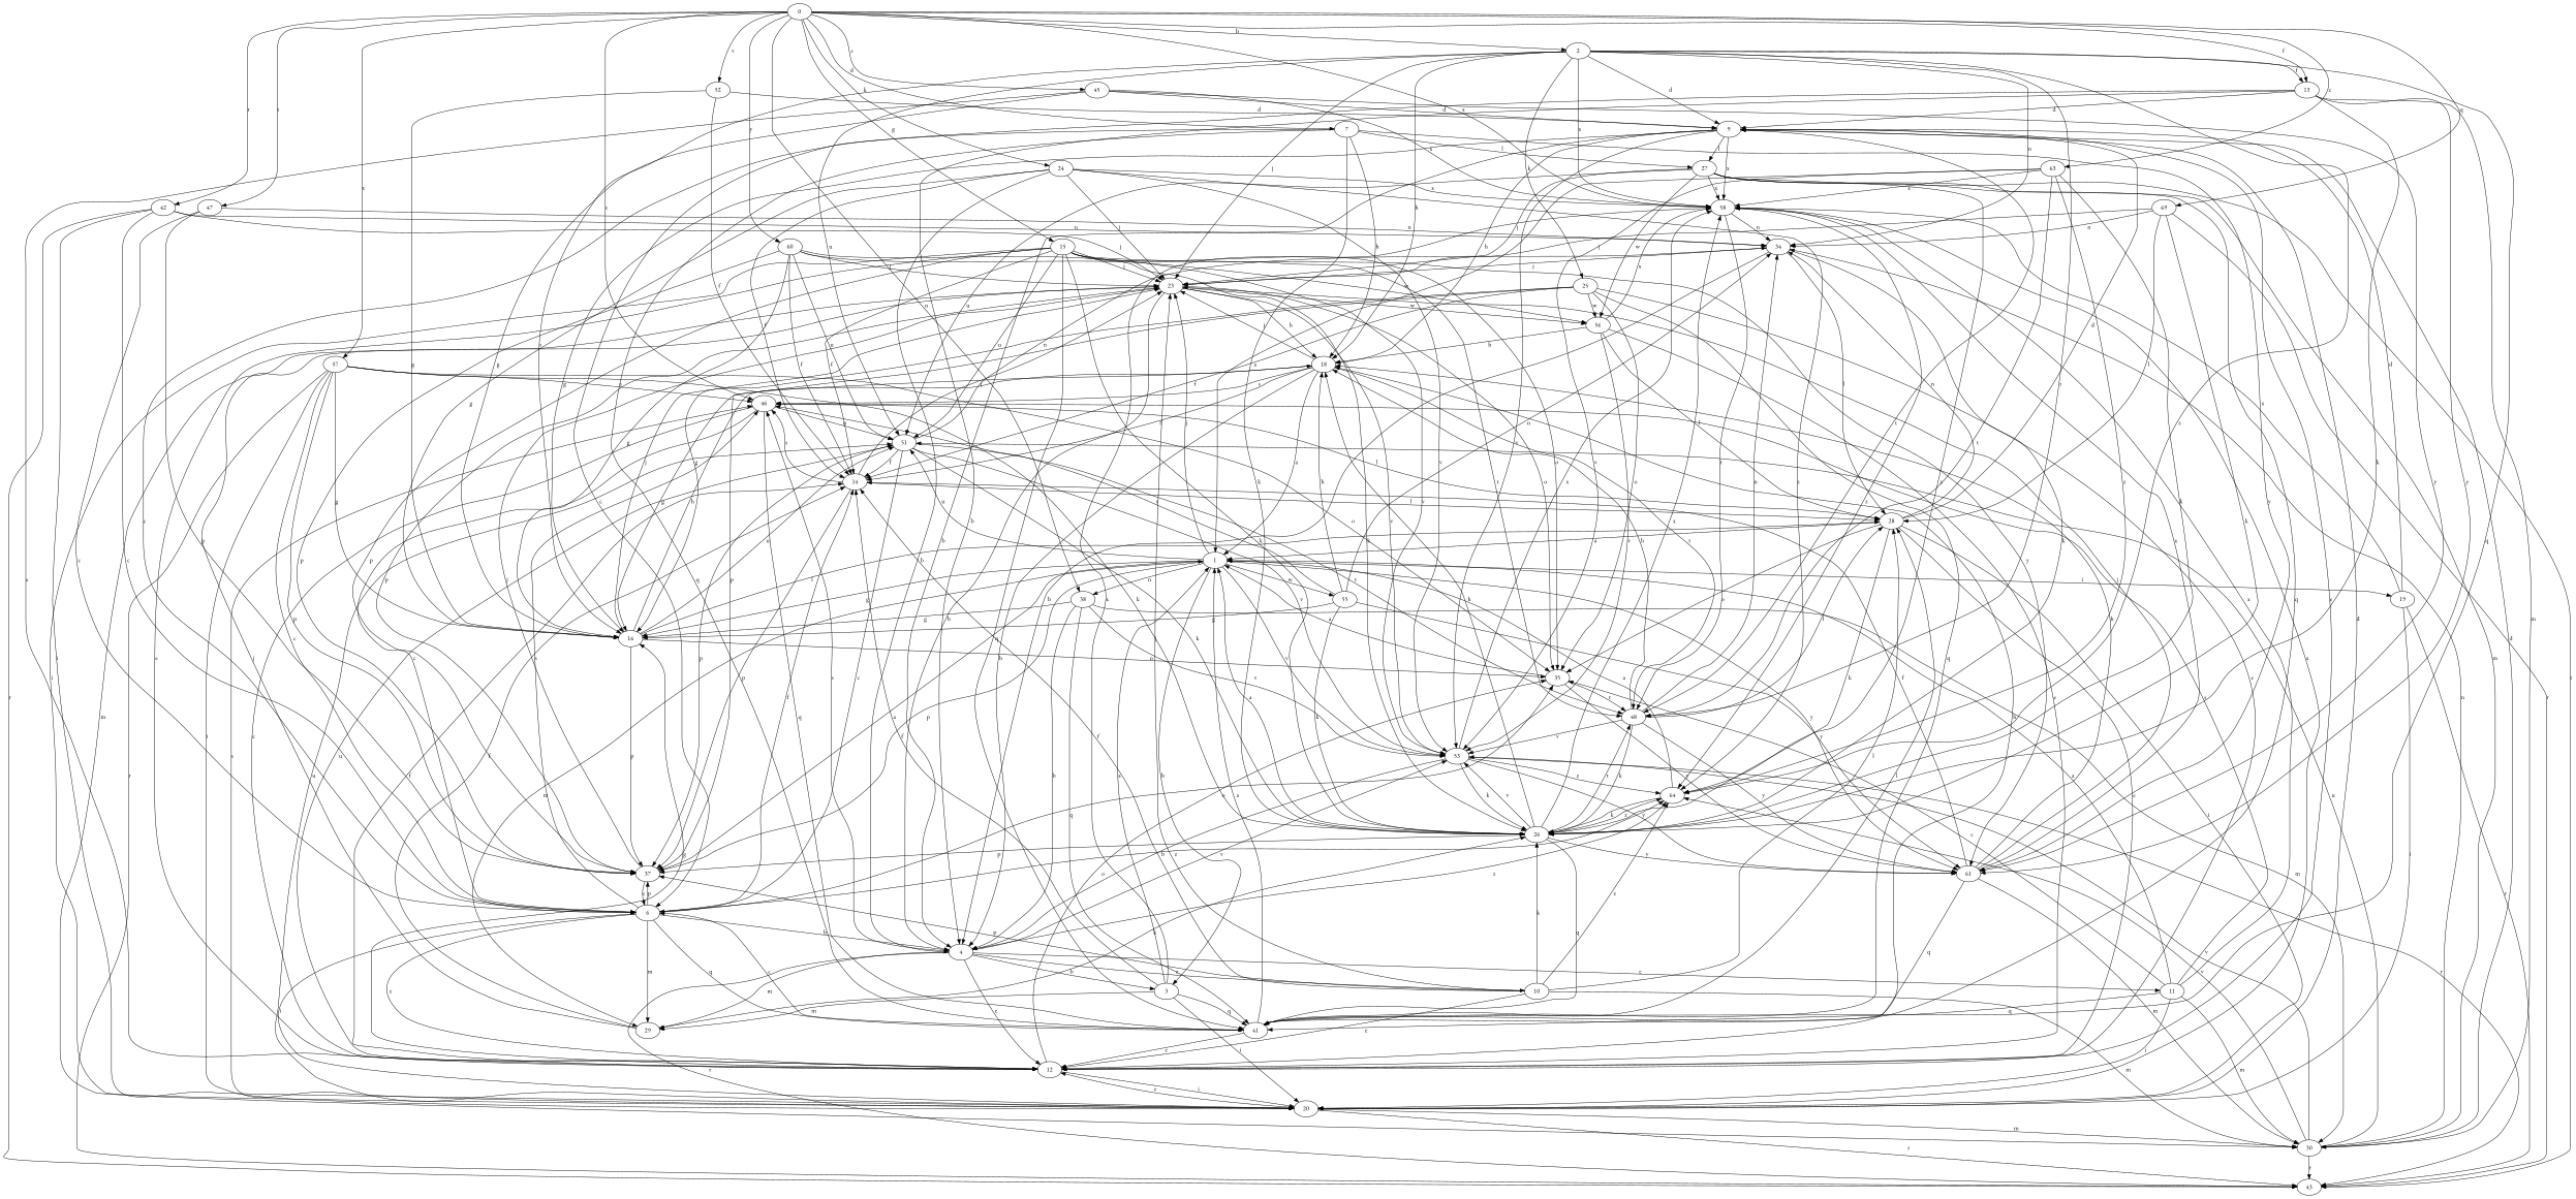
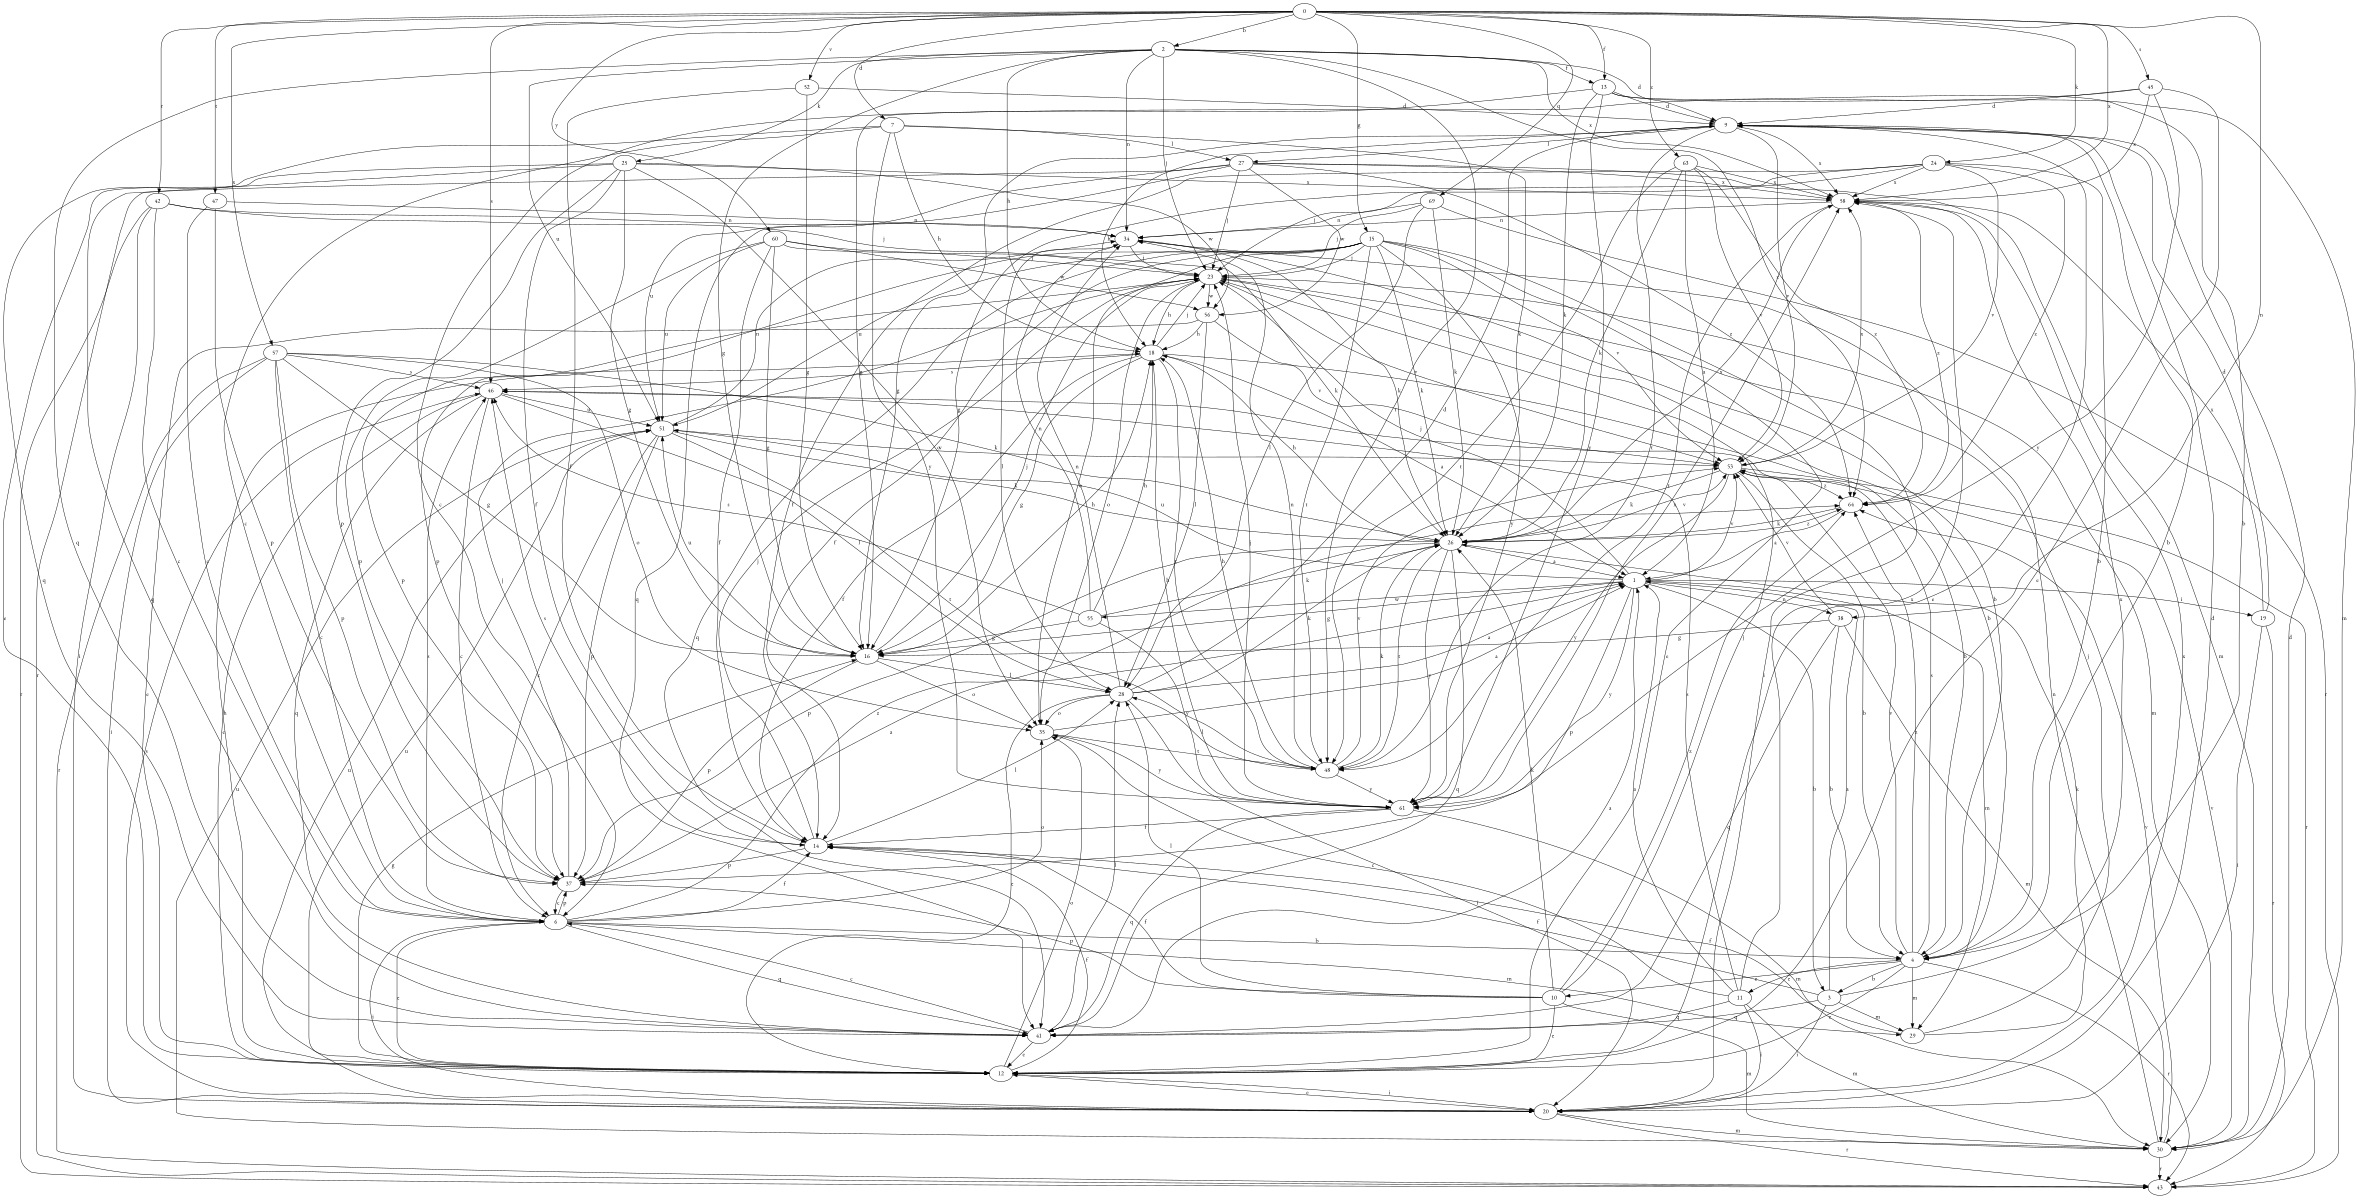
  strict digraph {
    fontname="EB Garamond"
    node [fontname="EB Garamond"]
    edge [fontname="EB Garamond"]
    0
    2
    7
    13
    15
    24
    n7 [label=38]
    n8 [label=69]
    42
    45
    46
    47
    52
    57
    58
    60
    63
    16
    23
    51
    9
    18
    25
    n24 [label=34]
    41
    48
    64
    61
    6
    26
    27
    4
    30
    37
    53
    14
    20
    12
    35
    43
    28
    56
    1
    3
    19
    29
    55
    10
    11
    0 -> 2 [label=b]
    0 -> 7 [label=d]
    0 -> 13 [label=f]
    0 -> 15 [label=g]
    0 -> 24 [label=k]
    0 -> n7 [label=n]
    0 -> n8 [label=q]
    0 -> 42 [label=r]
    0 -> 45 [label=s]
    0 -> 46 [label=s]
    0 -> 47 [label=t]
    0 -> 52 [label=v]
    0 -> 57 [label=x]
    0 -> 58 [label=x]
    0 -> 60 [label=y]
    0 -> 63 [label=z]
    2 -> 13 [label=f]
    2 -> 58 [label=x]
-   2 -> 16 [label=s]
+   2 -> 16 [label=g]
    2 -> 23 [label=j]
    2 -> 51 [label=u]
    2 -> 9 [label=d]
    2 -> 18 [label=h]
    2 -> 25 [label=k]
    2 -> n24 [label=n]
    2 -> 41 [label=q]
    2 -> 48 [label=t]
    2 -> 64 [label=z]
    7 -> 18 [label=h]
    7 -> 41 [label=q]
    7 -> 61 [label=y]
    7 -> 6 [label=c]
    7 -> 26 [label=k]
    7 -> 27 [label=l]
    13 -> 9 [label=d]
    13 -> 61 [label=y]
    13 -> 6 [label=c]
    13 -> 26 [label=k]
    13 -> 4 [label=b]
    13 -> 30 [label=m]
    15 -> 23 [label=j]
    15 -> 51 [label=u]
    15 -> 41 [label=q]
    15 -> 48 [label=t]
    15 -> 61 [label=y]
    15 -> 26 [label=k]
    15 -> 37 [label=p]
    15 -> 53 [label=v]
    15 -> 14 [label=f]
    15 -> 20 [label=i]
    15 -> 12 [label=e]
    15 -> 35 [label=o]
    24 -> 58 [label=x]
    24 -> 16 [label=g]
    24 -> 23 [label=j]
    24 -> 64 [label=z]
    24 -> 4 [label=b]
    24 -> 53 [label=v]
    24 -> 14 [label=f]
    n7 -> 16 [label=g]
    n7 -> 41 [label=q]
    n7 -> 4 [label=b]
    n7 -> 30 [label=m]
    n7 -> 53 [label=v]
    n8 -> 23 [label=j]
    n8 -> n24 [label=n]
    n8 -> 26 [label=k]
    n8 -> 43 [label=r]
    n8 -> 28 [label=l]
    42 -> 23 [label=j]
    42 -> n24 [label=n]
    42 -> 6 [label=c]
    42 -> 20 [label=i]
    42 -> 43 [label=r]
    45 -> 58 [label=x]
    45 -> 16 [label=g]
    45 -> 9 [label=d]
    45 -> 61 [label=y]
    45 -> 12 [label=e]
    46 -> 51 [label=u]
    46 -> 41 [label=q]
    46 -> 6 [label=c]
    46 -> 12 [label=e]
    46 -> 28 [label=l]
    47 -> n24 [label=n]
    47 -> 6 [label=c]
    47 -> 37 [label=p]
    52 -> 16 [label=g]
    52 -> 9 [label=d]
    52 -> 14 [label=f]
    57 -> 46 [label=s]
    57 -> 16 [label=g]
    57 -> 6 [label=c]
    57 -> 26 [label=k]
    57 -> 37 [label=p]
    57 -> 20 [label=i]
    57 -> 35 [label=o]
    57 -> 43 [label=r]
    58 -> n24 [label=n]
    58 -> 48 [label=t]
    58 -> 64 [label=z]
    60 -> 16 [label=g]
    60 -> 23 [label=j]
    60 -> 51 [label=u]
    60 -> 26 [label=k]
    60 -> 37 [label=p]
    60 -> 14 [label=f]
    60 -> 56 [label=w]
    63 -> 58 [label=x]
    63 -> 48 [label=t]
    63 -> 64 [label=z]
    63 -> 26 [label=k]
    63 -> 53 [label=v]
    63 -> 1 [label=a]
    16 -> 23 [label=j]
    16 -> 51 [label=u]
    16 -> 18 [label=h]
    16 -> 37 [label=p]
    16 -> 35 [label=o]
    16 -> 28 [label=l]
    23 -> 18 [label=h]
    23 -> 4 [label=b]
    23 -> 30 [label=m]
    23 -> 37 [label=p]
    23 -> 53 [label=v]
    23 -> 35 [label=o]
    23 -> 56 [label=w]
    51 -> n24 [label=n]
    51 -> 48 [label=t]
    51 -> 6 [label=c]
    51 -> 26 [label=k]
    51 -> 37 [label=p]
    51 -> 53 [label=v]
-   51 -> 14 [label=f]
    9 -> 58 [label=x]
    9 -> 16 [label=g]
    9 -> 18 [label=h]
    9 -> 48 [label=t]
    9 -> 27 [label=l]
    9 -> 4 [label=b]
    9 -> 53 [label=v]
    9 -> 12 [label=e]
    18 -> 46 [label=s]
    18 -> 16 [label=g]
    18 -> 23 [label=j]
    18 -> 48 [label=t]
    18 -> 4 [label=b]
    18 -> 14 [label=f]
    18 -> 1 [label=a]
-   56 -> 58 [label=x]
+   25 -> 58 [label=x]
    25 -> 16 [label=g]
    25 -> 41 [label=q]
    25 -> 37 [label=p]
    25 -> 14 [label=f]
    25 -> 12 [label=e]
    25 -> 35 [label=o]
    25 -> 56 [label=w]
    n24 -> 23 [label=j]
    n24 -> 26 [label=k]
    n24 -> 4 [label=b]
    n24 -> 28 [label=l]
    41 -> 6 [label=c]
    41 -> 12 [label=e]
    41 -> 28 [label=l]
    41 -> 1 [label=a]
    48 -> 18 [label=h]
    48 -> n24 [label=n]
    48 -> 61 [label=y]
    48 -> 26 [label=k]
    48 -> 53 [label=v]
    48 -> 28 [label=l]
    64 -> 26 [label=k]
    64 -> 1 [label=a]
    61 -> 58 [label=x]
    61 -> 23 [label=j]
    61 -> 18 [label=h]
    61 -> 41 [label=q]
    61 -> 30 [label=m]
    61 -> 14 [label=f]
    6 -> 46 [label=s]
    6 -> 41 [label=q]
    6 -> 64 [label=z]
    6 -> 4 [label=b]
    6 -> 37 [label=p]
    6 -> 14 [label=f]
    6 -> 20 [label=i]
    6 -> 12 [label=e]
    6 -> 35 [label=o]
    6 -> 29 [label=m]
    26 -> 58 [label=x]
    26 -> 18 [label=h]
    26 -> 41 [label=q]
    26 -> 48 [label=t]
    26 -> 64 [label=z]
    26 -> 61 [label=y]
    26 -> 37 [label=p]
    26 -> 53 [label=v]
    26 -> 1 [label=a]
    27 -> 58 [label=x]
    27 -> 23 [label=j]
    27 -> 51 [label=u]
    27 -> 41 [label=q]
    27 -> 64 [label=z]
    27 -> 30 [label=m]
    27 -> 43 [label=r]
    27 -> 56 [label=w]
    4 -> 46 [label=s]
    4 -> 64 [label=z]
    4 -> 53 [label=v]
    4 -> 12 [label=e]
    4 -> 43 [label=r]
    4 -> 3 [label=b]
    4 -> 29 [label=m]
    4 -> 10 [label=e]
    4 -> 11 [label=e]
    30 -> 51 [label=u]
    30 -> 9 [label=d]
    30 -> n24 [label=n]
    30 -> 64 [label=v]
    30 -> 53 [label=v]
    30 -> 43 [label=r]
    37 -> 23 [label=j]
    37 -> 6 [label=c]
    37 -> 1 [label=a]
    53 -> 58 [label=x]
    53 -> 64 [label=z]
    53 -> 61 [label=y]
    53 -> 26 [label=k]
    53 -> 4 [label=b]
    53 -> 43 [label=r]
    14 -> 46 [label=s]
    14 -> 23 [label=j]
    14 -> 37 [label=p]
    14 -> 28 [label=l]
    20 -> 46 [label=s]
    20 -> 58 [label=x]
    20 -> 51 [label=u]
    20 -> 9 [label=d]
    20 -> 30 [label=m]
    20 -> 12 [label=e]
    20 -> 43 [label=r]
    12 -> 16 [label=g]
    12 -> 51 [label=u]
    12 -> 18 [label=h]
    12 -> 14 [label=f]
    12 -> 20 [label=i]
    12 -> 35 [label=o]
    35 -> 48 [label=t]
    35 -> 61 [label=y]
    35 -> 1 [label=a]
    28 -> 9 [label=d]
    28 -> n24 [label=n]
    28 -> 26 [label=k]
    28 -> 20 [label=i]
    28 -> 12 [label=e]
    28 -> 35 [label=o]
    28 -> 1 [label=a]
    56 -> 18 [label=h]
    56 -> 53 [label=v]
    56 -> 12 [label=e]
    56 -> 28 [label=l]
    1 -> n7 [label=n]
    1 -> 16 [label=g]
    1 -> 23 [label=j]
    1 -> 51 [label=u]
    1 -> 61 [label=y]
    1 -> 37 [label=p]
    1 -> 53 [label=v]
    1 -> 3 [label=b]
    1 -> 19 [label=i]
    1 -> 29 [label=m]
    1 -> 55 [label=w]
    3 -> 58 [label=x]
    3 -> 41 [label=q]
    3 -> 14 [label=f]
    3 -> 20 [label=i]
    3 -> 1 [label=a]
    3 -> 29 [label=m]
    19 -> 58 [label=x]
    19 -> 9 [label=d]
    19 -> 20 [label=i]
    19 -> 43 [label=r]
    29 -> 23 [label=j]
    29 -> 26 [label=k]
    29 -> 14 [label=f]
    55 -> 46 [label=s]
    55 -> 16 [label=g]
    55 -> 18 [label=h]
    55 -> n24 [label=n]
    55 -> 61 [label=y]
    55 -> 26 [label=k]
    10 -> 23 [label=j]
    10 -> 64 [label=z]
    10 -> 26 [label=k]
    10 -> 30 [label=m]
    10 -> 37 [label=p]
    10 -> 14 [label=f]
    10 -> 12 [label=e]
    10 -> 28 [label=l]
    11 -> 46 [label=s]
    11 -> 58 [label=x]
    11 -> 41 [label=q]
    11 -> 30 [label=m]
    11 -> 20 [label=i]
    11 -> 35 [label=c]
    11 -> 1 [label=a]
  }
